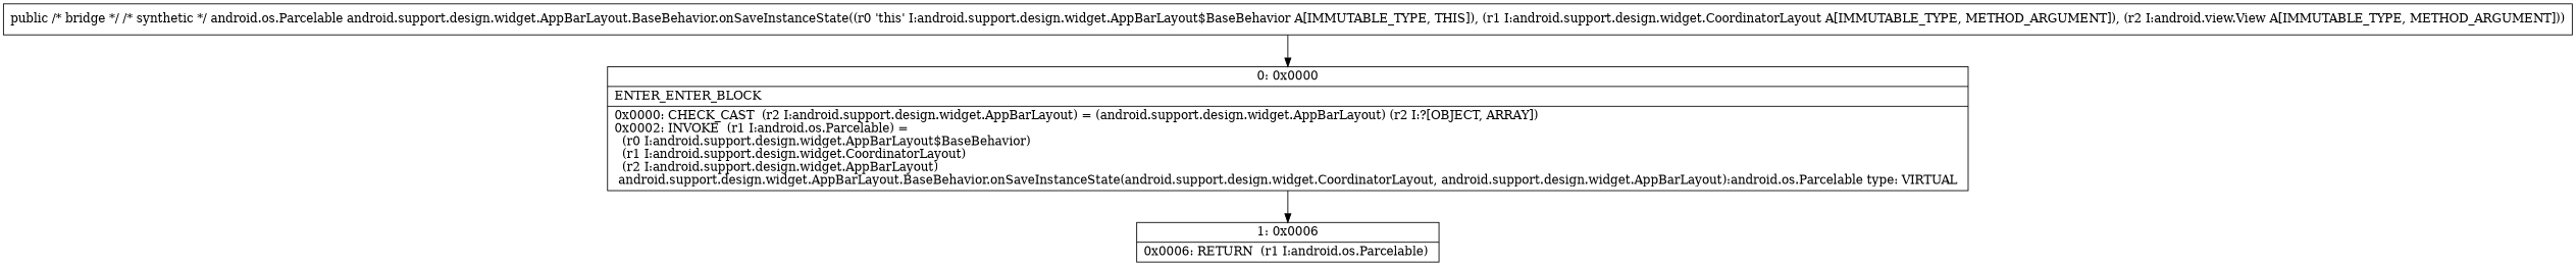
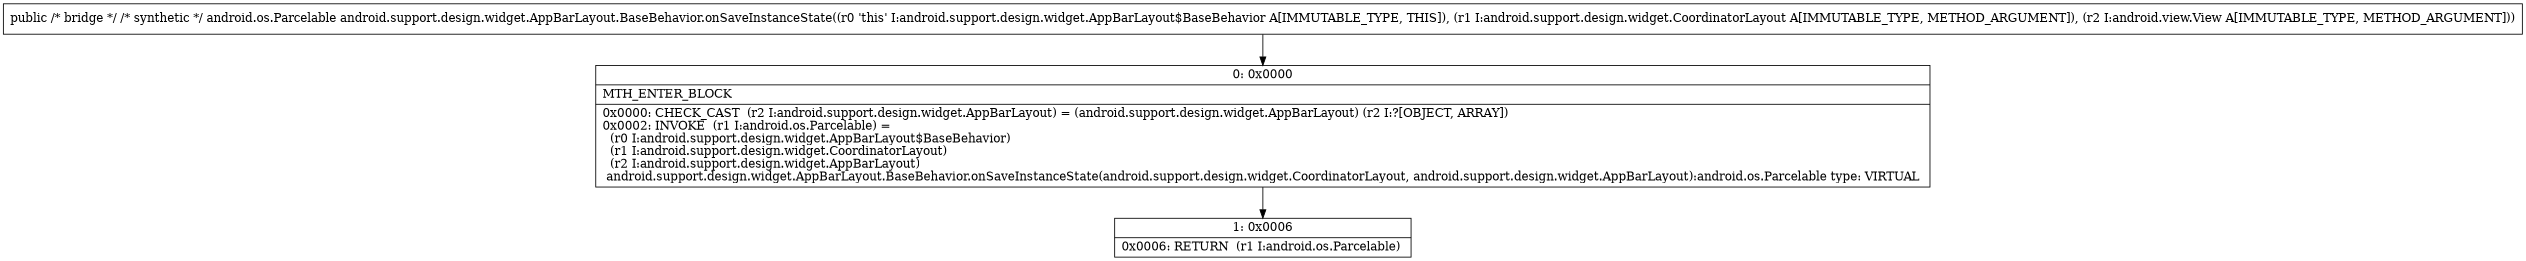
  digraph {
    node [shape=record]
-   n1 [label="{0\:\ 0x0000|ENTER_ENTER_BLOCK\l|0x0000: CHECK_CAST  (r2 I:android.support.design.widget.AppBarLayout) = (android.support.design.widget.AppBarLayout) (r2 I:?[OBJECT, ARRAY]) \l0x0002: INVOKE  (r1 I:android.os.Parcelable) = \l  (r0 I:android.support.design.widget.AppBarLayout$BaseBehavior)\l  (r1 I:android.support.design.widget.CoordinatorLayout)\l  (r2 I:android.support.design.widget.AppBarLayout)\l android.support.design.widget.AppBarLayout.BaseBehavior.onSaveInstanceState(android.support.design.widget.CoordinatorLayout, android.support.design.widget.AppBarLayout):android.os.Parcelable type: VIRTUAL \l}"]
+   n1 [label="{0\:\ 0x0000|MTH_ENTER_BLOCK\l|0x0000: CHECK_CAST  (r2 I:android.support.design.widget.AppBarLayout) = (android.support.design.widget.AppBarLayout) (r2 I:?[OBJECT, ARRAY]) \l0x0002: INVOKE  (r1 I:android.os.Parcelable) = \l  (r0 I:android.support.design.widget.AppBarLayout$BaseBehavior)\l  (r1 I:android.support.design.widget.CoordinatorLayout)\l  (r2 I:android.support.design.widget.AppBarLayout)\l android.support.design.widget.AppBarLayout.BaseBehavior.onSaveInstanceState(android.support.design.widget.CoordinatorLayout, android.support.design.widget.AppBarLayout):android.os.Parcelable type: VIRTUAL \l}"]
    n2 [label="{1\:\ 0x0006|0x0006: RETURN  (r1 I:android.os.Parcelable) \l}"]
    n3 [label="{public \/* bridge *\/ \/* synthetic *\/ android.os.Parcelable android.support.design.widget.AppBarLayout.BaseBehavior.onSaveInstanceState((r0 'this' I:android.support.design.widget.AppBarLayout$BaseBehavior A[IMMUTABLE_TYPE, THIS]), (r1 I:android.support.design.widget.CoordinatorLayout A[IMMUTABLE_TYPE, METHOD_ARGUMENT]), (r2 I:android.view.View A[IMMUTABLE_TYPE, METHOD_ARGUMENT])) }"]
    n1 -> n2
    n3 -> n1
  }
